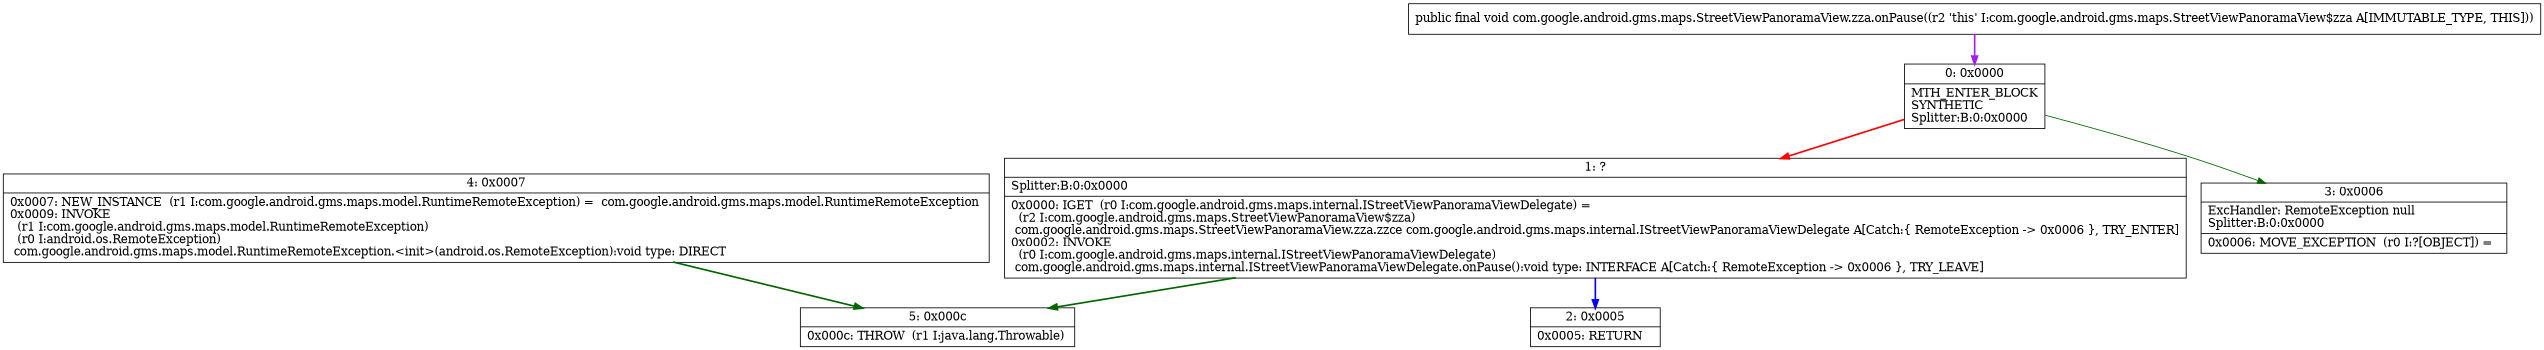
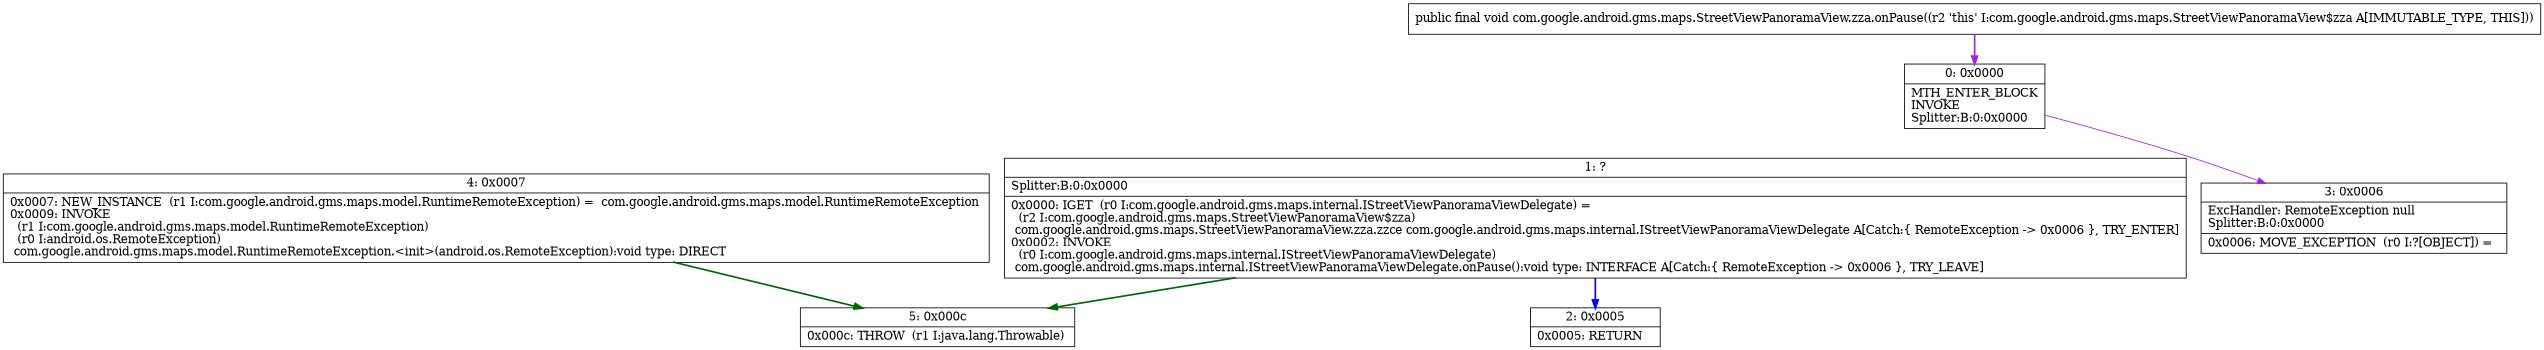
  digraph {
    node [shape=record]
    edge [color=purple style=bold]
-   n1 [label="{0\:\ 0x0000|MTH_ENTER_BLOCK\lSYNTHETIC\lSplitter:B:0:0x0000\l}"]
+   n1 [label="{0\:\ 0x0000|MTH_ENTER_BLOCK\lINVOKE\lSplitter:B:0:0x0000\l}"]
    n2 [label="{1\:\ ?|Splitter:B:0:0x0000\l|0x0000: IGET  (r0 I:com.google.android.gms.maps.internal.IStreetViewPanoramaViewDelegate) = \l  (r2 I:com.google.android.gms.maps.StreetViewPanoramaView$zza)\l com.google.android.gms.maps.StreetViewPanoramaView.zza.zzce com.google.android.gms.maps.internal.IStreetViewPanoramaViewDelegate A[Catch:\{ RemoteException \-\> 0x0006 \}, TRY_ENTER]\l0x0002: INVOKE  \l  (r0 I:com.google.android.gms.maps.internal.IStreetViewPanoramaViewDelegate)\l com.google.android.gms.maps.internal.IStreetViewPanoramaViewDelegate.onPause():void type: INTERFACE A[Catch:\{ RemoteException \-\> 0x0006 \}, TRY_LEAVE]\l}"]
    n3 [label="{3\:\ 0x0006|ExcHandler: RemoteException null\lSplitter:B:0:0x0000\l|0x0006: MOVE_EXCEPTION  (r0 I:?[OBJECT]) =  \l}"]
    n4 [label="{2\:\ 0x0005|0x0005: RETURN   \l}"]
    n5 [label="{5\:\ 0x000c|0x000c: THROW  (r1 I:java.lang.Throwable) \l}"]
    n6 [label="{4\:\ 0x0007|0x0007: NEW_INSTANCE  (r1 I:com.google.android.gms.maps.model.RuntimeRemoteException) =  com.google.android.gms.maps.model.RuntimeRemoteException \l0x0009: INVOKE  \l  (r1 I:com.google.android.gms.maps.model.RuntimeRemoteException)\l  (r0 I:android.os.RemoteException)\l com.google.android.gms.maps.model.RuntimeRemoteException.\<init\>(android.os.RemoteException):void type: DIRECT \l}"]
    n7 [label="{public final void com.google.android.gms.maps.StreetViewPanoramaView.zza.onPause((r2 'this' I:com.google.android.gms.maps.StreetViewPanoramaView$zza A[IMMUTABLE_TYPE, THIS])) }"]
-   n1 -> n2 [color=red]
-   n1 -> n3 [color=darkgreen style=solid]
+   n1 -> n3 [style=solid]
    n2 -> n4 [color=blue]
    n2 -> n5 [color=darkgreen]
    n6 -> n5 [color=darkgreen]
    n7 -> n1
  }
